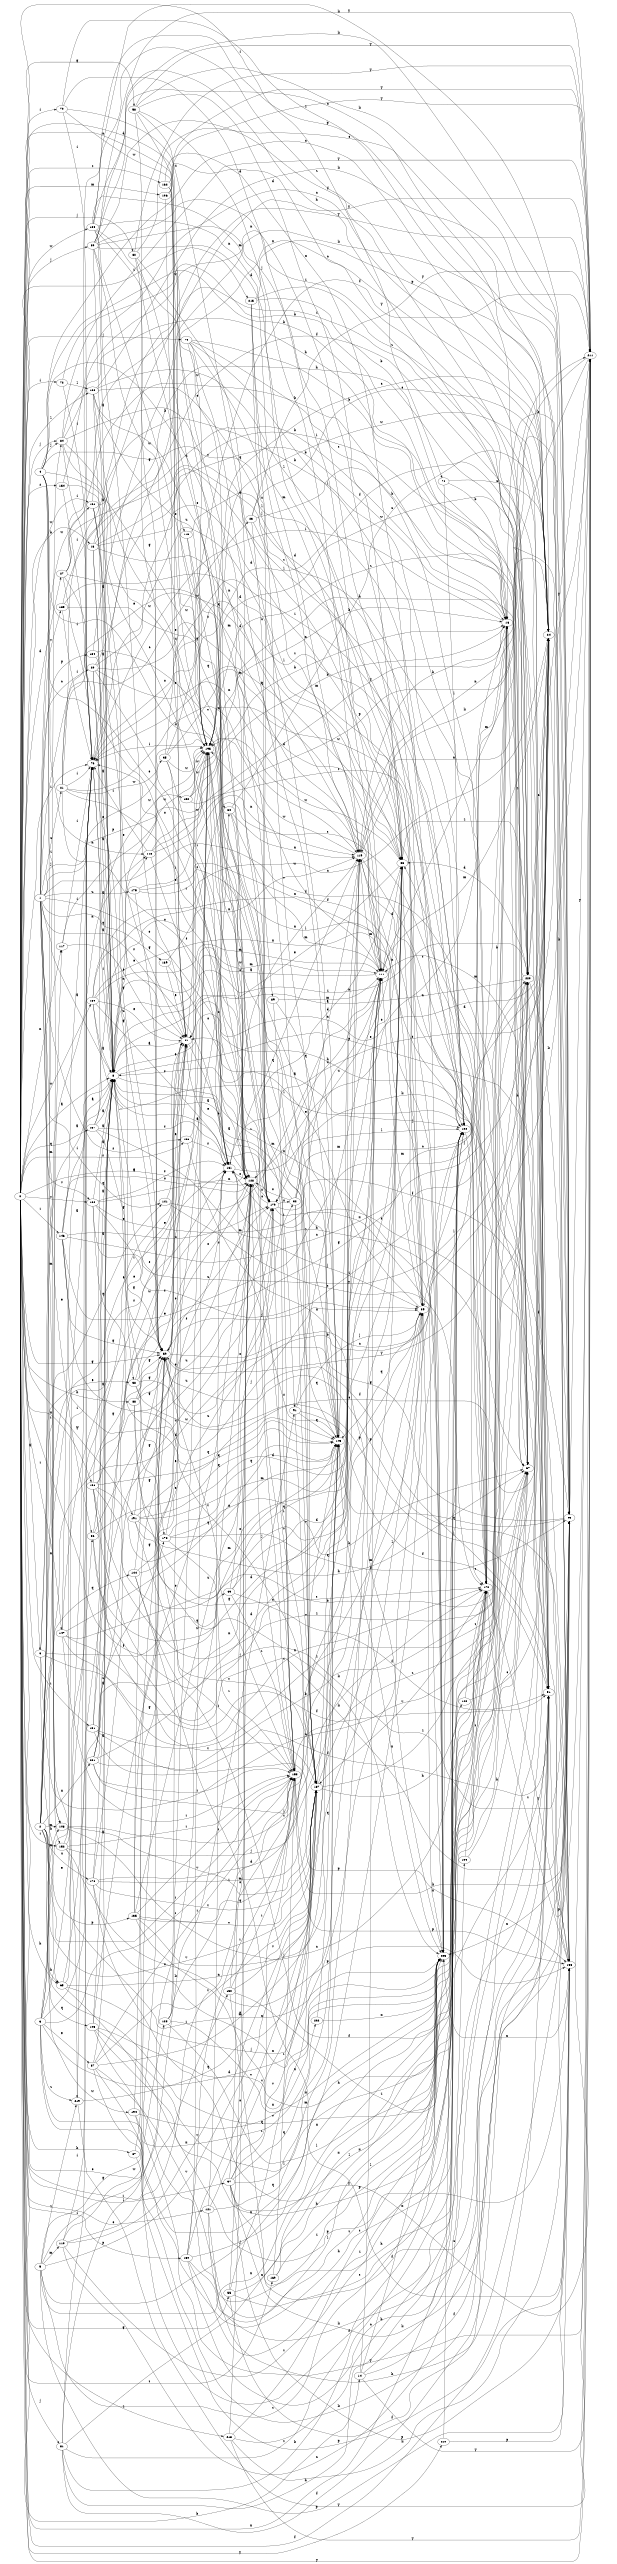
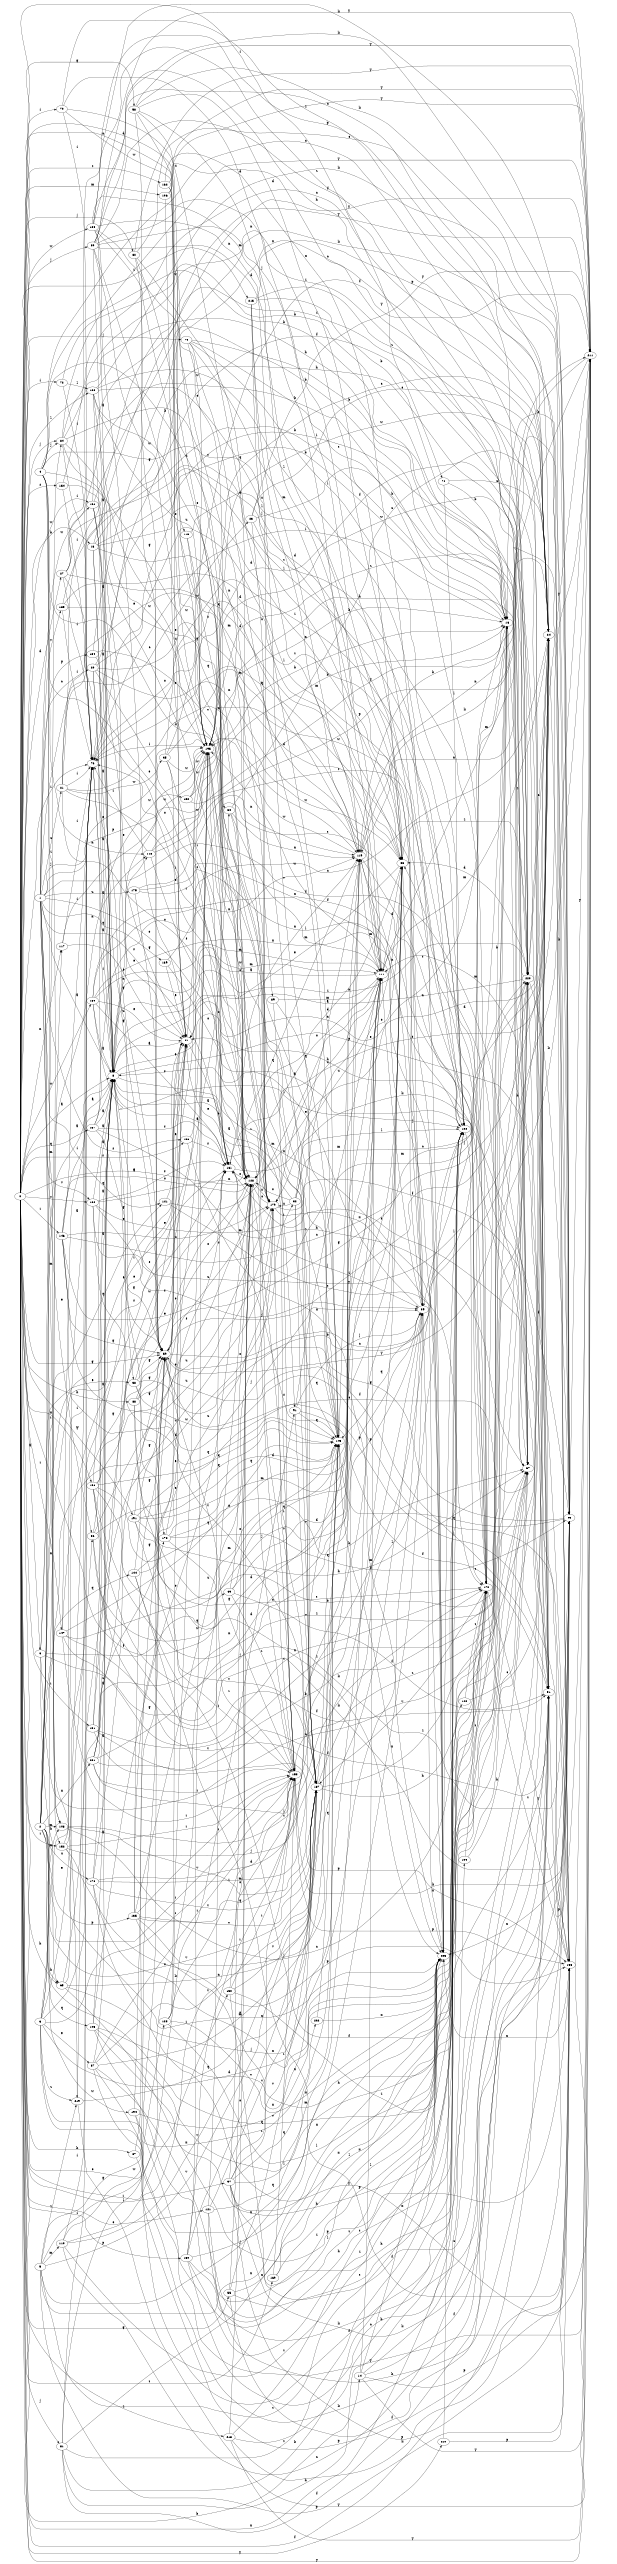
  strict digraph {
    rankdir=LR
    0
    6
    8
    13
    14
    27
    30
    49
    51
    55
    58
    59
    65
    70
    72
    74
    76
    79
    80
    81
    82
    84
    87
    88
    97
    100
    106
    115
    117
    121
    123
    128
    130
    137
    146
    147
    150
    151
    152
    154
    158
    162
    169
    182
    188
    189
    191
    192
    198
    199
    210
    211
    215
    218
    24
    118
    145
    85
    38
    203
    136
    67
    111
    195
    220
    33
    178
    102
    119
    16
    170
    153
    187
    93
    41
    179
    161
    1
    20
    21
    23
    35
    36
    108
    132
    134
    139
    141
    175
    185
    2
    32
    135
    142
    143
    144
    176
    194
    201
    3
    37
    202
    219
    4
    89
    91
    5
    110
    0 -> 6 [label=a]
    0 -> 8 [label=a]
    0 -> 13 [label=b]
    0 -> 14 [label=b]
    0 -> 27 [label=d]
    0 -> 30 [label=d]
    0 -> 49 [label=f]
    0 -> 51 [label=f]
    0 -> 55 [label=g]
    0 -> 58 [label=g]
    0 -> 59 [label=g]
    0 -> 65 [label=h]
    0 -> 70 [label=i]
    0 -> 72 [label=i]
    0 -> 74 [label=i]
    0 -> 76 [label=i]
    0 -> 79 [label=j]
    0 -> 80 [label=j]
    0 -> 81 [label=j]
    0 -> 82 [label=j]
    0 -> 84 [label=j]
    0 -> 87 [label=k]
    0 -> 88 [label=k]
    0 -> 97 [label=l]
    0 -> 100 [label=l]
    0 -> 106 [label=m]
    0 -> 115 [label=n]
    0 -> 117 [label=n]
    0 -> 121 [label=o]
    0 -> 123 [label=o]
    0 -> 128 [label=o]
    0 -> 130 [label=p]
    0 -> 137 [label=q]
    0 -> 146 [label=r]
    0 -> 147 [label=r]
    0 -> 150 [label=r]
    0 -> 151 [label=r]
    0 -> 152 [label=r]
    0 -> 154 [label=s]
    0 -> 158 [label=s]
    0 -> 162 [label=t]
    0 -> 169 [label=t]
    0 -> 182 [label=v]
    0 -> 188 [label=w]
    0 -> 189 [label=w]
    0 -> 191 [label=w]
    0 -> 192 [label=w]
    0 -> 198 [label=x]
    0 -> 199 [label=x]
    0 -> 210 [label=y]
    0 -> 211 [label=y]
    0 -> 215 [label=z]
    0 -> 218 [label=z]
    6 -> 65 [label=h]
    6 -> 24 [label=c]
    6 -> 118 [label=n]
    6 -> 145 [label=q]
    6 -> 85 [label=j]
    6 -> 38 [label=e]
    8 -> 59 [label=g]
    8 -> 76 [label=i]
    8 -> 118 [label=n]
    8 -> 38 [label=e]
    8 -> 203 [label=x]
    8 -> 136 [label=p]
    8 -> 67 [label=h]
    8 -> 111 [label=m]
    8 -> 195 [label=w]
    8 -> 220 [label=z]
    13 -> 8 [label=a]
    13 -> 211 [label=y]
    13 -> 67 [label=h]
    13 -> 33 [label=d]
    13 -> 178 [label=u]
    13 -> 102 [label=l]
    13 -> 119 [label=n]
    14 -> 51 [label=f]
    14 -> 211 [label=y]
    14 -> 24 [label=c]
    14 -> 203 [label=x]
+   14 -> 136 [label=p]
    14 -> 111 [label=m]
    27 -> 76 [label=i]
    27 -> 128 [label=o]
    27 -> 67 [label=h]
    27 -> 111 [label=m]
    27 -> 16 [label=b]
    27 -> 170 [label=t]
    30 -> 128 [label=o]
    30 -> 24 [label=c]
    30 -> 111 [label=m]
    30 -> 119 [label=n]
    49 -> 51 [label=f]
    49 -> 128 [label=o]
    49 -> 145 [label=q]
    49 -> 33 [label=d]
    49 -> 153 [label=r]
    51 -> 136 [label=p]
    51 -> 195 [label=w]
    55 -> 51 [label=f]
    55 -> 128 [label=o]
    55 -> 203 [label=x]
    55 -> 170 [label=t]
    55 -> 187 [label=v]
    58 -> 59 [label=g]
    58 -> 128 [label=o]
    58 -> 211 [label=y]
    58 -> 195 [label=w]
    58 -> 33 [label=d]
    58 -> 119 [label=n]
    58 -> 93 [label=k]
    59 -> 8 [label=a]
    59 -> 51 [label=f]
    59 -> 128 [label=o]
    59 -> 211 [label=y]
    59 -> 24 [label=c]
    59 -> 136 [label=p]
    59 -> 195 [label=w]
    59 -> 220 [label=z]
    59 -> 41 [label=e]
    65 -> 76 [label=i]
    65 -> 85 [label=j]
    65 -> 136 [label=p]
    65 -> 119 [label=n]
    65 -> 179 [label=u]
    70 -> 76 [label=i]
    70 -> 195 [label=w]
    70 -> 220 [label=z]
    70 -> 33 [label=d]
    70 -> 179 [label=u]
    72 -> 76 [label=i]
    72 -> 100 [label=l]
    72 -> 16 [label=b]
    74 -> 24 [label=c]
    74 -> 102 [label=l]
    74 -> 16 [label=b]
    76 -> 8 [label=a]
    76 -> 24 [label=c]
    76 -> 170 [label=t]
    79 -> 145 [label=q]
    79 -> 111 [label=m]
    79 -> 195 [label=w]
    79 -> 102 [label=l]
    79 -> 16 [label=b]
    79 -> 170 [label=t]
    80 -> 8 [label=a]
    80 -> 51 [label=f]
    80 -> 128 [label=o]
    80 -> 211 [label=y]
    80 -> 24 [label=c]
    80 -> 85 [label=j]
    80 -> 203 [label=x]
    80 -> 195 [label=w]
    80 -> 33 [label=d]
    80 -> 93 [label=k]
    81 -> 51 [label=f]
    81 -> 76 [label=i]
    81 -> 128 [label=o]
    81 -> 203 [label=x]
    81 -> 67 [label=h]
    81 -> 16 [label=b]
    81 -> 170 [label=t]
    82 -> 59 [label=g]
    82 -> 128 [label=o]
    82 -> 211 [label=y]
    82 -> 24 [label=c]
    82 -> 145 [label=q]
    84 -> 76 [label=i]
    84 -> 128 [label=o]
    84 -> 211 [label=y]
    84 -> 24 [label=c]
    84 -> 220 [label=z]
    84 -> 33 [label=d]
    84 -> 179 [label=u]
    87 -> 51 [label=f]
    87 -> 59 [label=g]
    88 -> 59 [label=g]
    88 -> 203 [label=x]
    88 -> 16 [label=b]
    88 -> 41 [label=e]
    88 -> 179 [label=u]
    97 -> 51 [label=f]
    97 -> 128 [label=o]
    97 -> 145 [label=q]
    97 -> 136 [label=p]
    97 -> 111 [label=m]
    97 -> 102 [label=l]
    97 -> 153 [label=r]
    97 -> 187 [label=v]
    97 -> 93 [label=k]
    100 -> 8 [label=a]
    100 -> 145 [label=q]
    100 -> 85 [label=j]
    100 -> 195 [label=w]
    100 -> 102 [label=l]
    100 -> 93 [label=k]
    100 -> 179 [label=u]
    106 -> 51 [label=f]
    106 -> 211 [label=y]
    106 -> 41 [label=e]
    115 -> 195 [label=w]
    115 -> 33 [label=d]
    115 -> 161 [label=s]
    117 -> 76 [label=i]
    117 -> 16 [label=b]
    117 -> 41 [label=e]
    121 -> 145 [label=q]
    121 -> 170 [label=t]
    121 -> 187 [label=v]
    121 -> 93 [label=k]
    121 -> 161 [label=s]
    123 -> 203 [label=x]
    123 -> 195 [label=w]
    123 -> 102 [label=l]
    123 -> 153 [label=r]
    123 -> 41 [label=e]
    128 -> 76 [label=i]
    128 -> 33 [label=d]
    128 -> 187 [label=v]
    128 -> 179 [label=u]
    130 -> 24 [label=c]
    130 -> 203 [label=x]
    130 -> 195 [label=w]
    130 -> 220 [label=z]
    130 -> 102 [label=l]
    130 -> 153 [label=r]
    130 -> 187 [label=v]
    137 -> 8 [label=a]
    137 -> 59 [label=g]
    137 -> 67 [label=h]
    137 -> 195 [label=w]
    137 -> 119 [label=n]
    137 -> 161 [label=s]
    146 -> 8 [label=a]
    146 -> 59 [label=g]
    146 -> 76 [label=i]
    146 -> 128 [label=o]
    146 -> 24 [label=c]
    146 -> 145 [label=q]
    146 -> 85 [label=j]
    146 -> 220 [label=z]
    146 -> 179 [label=u]
    147 -> 51 [label=f]
    147 -> 76 [label=i]
    147 -> 145 [label=q]
    147 -> 111 [label=m]
    147 -> 170 [label=t]
    147 -> 153 [label=r]
    147 -> 161 [label=s]
    150 -> 128 [label=o]
    150 -> 67 [label=h]
    150 -> 220 [label=z]
    150 -> 153 [label=r]
    150 -> 187 [label=v]
    151 -> 8 [label=a]
    151 -> 51 [label=f]
    151 -> 136 [label=p]
    151 -> 220 [label=z]
    151 -> 161 [label=s]
    152 -> 76 [label=i]
    152 -> 85 [label=j]
    152 -> 203 [label=x]
    152 -> 136 [label=p]
    152 -> 153 [label=r]
    152 -> 41 [label=e]
    154 -> 76 [label=i]
    154 -> 136 [label=p]
    154 -> 41 [label=e]
    158 -> 203 [label=x]
    158 -> 195 [label=w]
    158 -> 161 [label=s]
    162 -> 211 [label=y]
    162 -> 203 [label=x]
    162 -> 195 [label=w]
    162 -> 41 [label=e]
    169 -> 203 [label=x]
    169 -> 102 [label=l]
    169 -> 153 [label=r]
    182 -> 8 [label=a]
    182 -> 211 [label=y]
    182 -> 85 [label=j]
    182 -> 111 [label=m]
    182 -> 119 [label=n]
    182 -> 187 [label=v]
    182 -> 161 [label=s]
    188 -> 8 [label=a]
    188 -> 67 [label=h]
    188 -> 111 [label=m]
    188 -> 220 [label=z]
    188 -> 119 [label=n]
    188 -> 187 [label=v]
    188 -> 93 [label=k]
    188 -> 41 [label=e]
    188 -> 179 [label=u]
    189 -> 8 [label=a]
    189 -> 51 [label=f]
    189 -> 24 [label=c]
    189 -> 203 [label=x]
    189 -> 111 [label=m]
    189 -> 102 [label=l]
    189 -> 41 [label=e]
    189 -> 161 [label=s]
    191 -> 59 [label=g]
    191 -> 24 [label=c]
    191 -> 67 [label=h]
    191 -> 111 [label=m]
    191 -> 33 [label=d]
    191 -> 170 [label=t]
    191 -> 153 [label=r]
    192 -> 8 [label=a]
    192 -> 59 [label=g]
    192 -> 220 [label=z]
-   192 -> 170 [label=b]
+   192 -> 16 [label=b]
    192 -> 41 [label=e]
    198 -> 8 [label=a]
    198 -> 128 [label=o]
    198 -> 145 [label=q]
    198 -> 85 [label=j]
    198 -> 220 [label=z]
    198 -> 119 [label=n]
    198 -> 187 [label=v]
    198 -> 93 [label=k]
    198 -> 179 [label=u]
    199 -> 67 [label=h]
    199 -> 170 [label=t]
    210 -> 136 [label=p]
    210 -> 102 [label=l]
    211 -> 111 [label=m]
    211 -> 119 [label=n]
    211 -> 161 [label=s]
    215 -> 136 [label=p]
    215 -> 220 [label=z]
    215 -> 119 [label=n]
    215 -> 16 [label=b]
    215 -> 187 [label=v]
    215 -> 179 [label=u]
    218 -> 128 [label=o]
    218 -> 211 [label=y]
    218 -> 67 [label=h]
    218 -> 170 [label=t]
    218 -> 93 [label=k]
    24 -> 111 [label=m]
    24 -> 195 [label=w]
    24 -> 119 [label=n]
    24 -> 93 [label=k]
    24 -> 41 [label=e]
    118 -> 76 [label=i]
    118 -> 211 [label=y]
    118 -> 136 [label=p]
    118 -> 16 [label=b]
    118 -> 161 [label=s]
    145 -> 8 [label=a]
    145 -> 203 [label=x]
    145 -> 119 [label=n]
    145 -> 161 [label=s]
    85 -> 76 [label=i]
    85 -> 145 [label=q]
    85 -> 203 [label=x]
    85 -> 111 [label=m]
    85 -> 119 [label=n]
    85 -> 41 [label=e]
    38 -> 59 [label=g]
    38 -> 136 [label=p]
    38 -> 16 [label=b]
    38 -> 187 [label=v]
    38 -> 41 [label=e]
    203 -> 102 [label=l]
    136 -> 203 [label=x]
    136 -> 111 [label=m]
    136 -> 170 [label=t]
    67 -> 33 [label=d]
    67 -> 161 [label=s]
    111 -> 8 [label=a]
+   111 -> 128 [label=o]
    111 -> 195 [label=w]
    111 -> 33 [label=d]
    111 -> 179 [label=u]
    195 -> 76 [label=i]
    195 -> 24 [label=c]
    195 -> 145 [label=q]
    195 -> 220 [label=z]
    195 -> 153 [label=r]
    195 -> 161 [label=s]
    220 -> 8 [label=a]
    220 -> 51 [label=f]
    220 -> 76 [label=i]
    220 -> 211 [label=y]
    220 -> 24 [label=c]
    220 -> 33 [label=d]
    220 -> 93 [label=k]
    33 -> 85 [label=j]
    33 -> 195 [label=w]
    33 -> 220 [label=z]
    33 -> 41 [label=e]
    33 -> 179 [label=u]
    178 -> 145 [label=q]
    178 -> 67 [label=h]
    178 -> 153 [label=r]
    178 -> 93 [label=k]
    178 -> 41 [label=e]
    102 -> 8 [label=a]
    102 -> 195 [label=w]
    102 -> 170 [label=t]
    119 -> 111 [label=m]
    119 -> 195 [label=w]
    119 -> 16 [label=b]
    119 -> 170 [label=t]
    119 -> 93 [label=k]
    16 -> 59 [label=g]
    16 -> 76 [label=i]
    16 -> 128 [label=o]
    16 -> 85 [label=j]
    16 -> 67 [label=h]
    16 -> 220 [label=z]
    170 -> 76 [label=i]
    170 -> 211 [label=y]
    170 -> 119 [label=n]
    170 -> 16 [label=b]
    170 -> 187 [label=v]
    153 -> 59 [label=g]
    153 -> 128 [label=o]
    153 -> 136 [label=p]
    153 -> 220 [label=z]
    153 -> 93 [label=k]
    187 -> 145 [label=q]
    187 -> 67 [label=h]
    187 -> 220 [label=z]
    187 -> 102 [label=l]
    93 -> 59 [label=g]
    93 -> 211 [label=y]
    93 -> 145 [label=q]
    93 -> 203 [label=x]
    93 -> 16 [label=b]
    41 -> 8 [label=a]
    41 -> 128 [label=o]
    41 -> 195 [label=w]
    179 -> 8 [label=a]
    179 -> 51 [label=f]
    179 -> 128 [label=o]
    179 -> 203 [label=x]
    179 -> 195 [label=w]
    179 -> 153 [label=r]
    161 -> 128 [label=o]
    161 -> 85 [label=j]
    161 -> 119 [label=n]
    161 -> 93 [label=k]
    161 -> 41 [label=e]
    1 -> 8 [label=a]
    1 -> 51 [label=f]
    1 -> 128 [label=o]
    1 -> 152 [label=r]
    1 -> 158 [label=s]
    1 -> 182 [label=v]
    1 -> 192 [label=w]
    1 -> 161 [label=s]
    1 -> 20 [label=c]
    1 -> 21 [label=c]
    1 -> 23 [label=c]
    1 -> 35 [label=e]
    1 -> 36 [label=e]
    1 -> 108 [label=m]
    1 -> 132 [label=p]
    1 -> 134 [label=p]
    1 -> 139 [label=q]
    1 -> 141 [label=q]
    1 -> 175 [label=u]
    1 -> 185 [label=v]
    20 -> 8 [label=a]
    20 -> 59 [label=g]
    20 -> 111 [label=m]
    20 -> 102 [label=l]
    20 -> 119 [label=n]
    20 -> 16 [label=b]
    20 -> 153 [label=r]
    21 -> 51 [label=f]
    21 -> 76 [label=i]
    21 -> 128 [label=o]
    21 -> 211 [label=y]
    21 -> 195 [label=w]
    21 -> 33 [label=d]
    21 -> 119 [label=n]
    21 -> 153 [label=r]
    23 -> 211 [label=y]
    23 -> 24 [label=c]
    23 -> 67 [label=h]
    23 -> 111 [label=m]
    23 -> 179 [label=u]
    35 -> 51 [label=f]
    35 -> 211 [label=y]
    35 -> 195 [label=w]
    35 -> 33 [label=d]
    35 -> 41 [label=e]
    35 -> 161 [label=s]
    36 -> 8 [label=a]
    36 -> 145 [label=q]
    36 -> 33 [label=d]
    36 -> 93 [label=k]
    36 -> 179 [label=u]
    108 -> 24 [label=c]
    108 -> 170 [label=t]
    108 -> 187 [label=v]
    132 -> 67 [label=h]
    132 -> 195 [label=w]
    132 -> 16 [label=b]
    132 -> 170 [label=t]
    134 -> 8 [label=a]
    134 -> 187 [label=v]
    134 -> 93 [label=k]
    139 -> 128 [label=o]
    139 -> 170 [label=t]
    139 -> 41 [label=e]
    141 -> 111 [label=m]
    141 -> 170 [label=t]
    141 -> 41 [label=e]
    175 -> 59 [label=g]
    175 -> 203 [label=x]
    175 -> 102 [label=l]
    175 -> 119 [label=n]
    185 -> 76 [label=i]
    185 -> 145 [label=q]
    185 -> 33 [label=d]
    185 -> 16 [label=b]
    2 -> 8 [label=a]
    2 -> 30 [label=i]
    2 -> 65 [label=h]
    2 -> 84 [label=j]
    2 -> 153 [label=r]
    2 -> 187 [label=v]
    2 -> 161 [label=s]
    2 -> 108 [label=m]
    2 -> 141 [label=q]
    2 -> 32 [label=d]
    2 -> 135 [label=p]
    2 -> 142 [label=q]
    2 -> 143 [label=q]
    2 -> 144 [label=q]
    2 -> 176 [label=u]
    2 -> 194 [label=w]
    2 -> 201 [label=x]
    32 -> 8 [label=a]
    32 -> 128 [label=o]
    32 -> 24 [label=c]
    32 -> 145 [label=q]
    32 -> 102 [label=l]
    32 -> 119 [label=n]
    32 -> 187 [label=v]
-   179 -> 32 [label=u]
+   32 -> 179 [label=u]
    135 -> 59 [label=g]
    135 -> 145 [label=q]
    135 -> 85 [label=j]
    135 -> 67 [label=h]
    135 -> 153 [label=r]
    135 -> 187 [label=v]
    135 -> 41 [label=e]
    135 -> 179 [label=u]
    142 -> 24 [label=c]
    142 -> 170 [label=t]
    143 -> 8 [label=a]
    143 -> 128 [label=o]
    143 -> 203 [label=x]
    143 -> 67 [label=h]
    143 -> 102 [label=l]
    143 -> 93 [label=k]
    144 -> 51 [label=f]
    144 -> 59 [label=g]
    144 -> 136 [label=p]
    144 -> 179 [label=u]
    144 -> 161 [label=s]
    176 -> 8 [label=a]
    176 -> 128 [label=o]
    176 -> 211 [label=y]
    176 -> 203 [label=x]
    176 -> 111 [label=m]
    176 -> 33 [label=d]
    176 -> 187 [label=v]
    194 -> 59 [label=g]
    194 -> 211 [label=y]
    194 -> 203 [label=x]
    194 -> 67 [label=h]
    201 -> 8 [label=a]
    201 -> 195 [label=w]
    201 -> 33 [label=d]
    201 -> 102 [label=l]
    201 -> 119 [label=n]
    201 -> 16 [label=b]
    201 -> 153 [label=r]
    201 -> 41 [label=e]
    3 -> 8 [label=a]
    3 -> 117 [label=n]
    3 -> 203 [label=x]
    3 -> 33 [label=d]
    3 -> 178 [label=u]
    3 -> 153 [label=r]
    3 -> 36 [label=e]
    3 -> 108 [label=m]
    3 -> 37 [label=e]
    3 -> 202 [label=x]
    3 -> 219 [label=z]
    37 -> 8 [label=a]
    37 -> 136 [label=p]
    37 -> 111 [label=m]
    37 -> 220 [label=z]
    37 -> 153 [label=r]
    37 -> 187 [label=v]
    37 -> 93 [label=k]
    202 -> 145 [label=q]
    202 -> 203 [label=x]
    219 -> 59 [label=g]
    219 -> 211 [label=y]
    219 -> 145 [label=q]
    4 -> 84 [label=j]
    4 -> 128 [label=o]
    4 -> 24 [label=c]
    4 -> 118 [label=n]
    4 -> 145 [label=q]
    4 -> 102 [label=l]
    4 -> 16 [label=b]
    4 -> 108 [label=m]
    4 -> 219 [label=z]
    4 -> 89 [label=k]
    4 -> 91 [label=k]
    89 -> 145 [label=q]
    89 -> 111 [label=m]
    89 -> 153 [label=r]
    91 -> 51 [label=f]
    91 -> 145 [label=q]
    91 -> 85 [label=j]
    91 -> 111 [label=m]
    91 -> 187 [label=v]
    5 -> 59 [label=g]
    5 -> 85 [label=j]
    5 -> 203 [label=x]
    5 -> 136 [label=p]
    5 -> 170 [label=t]
    5 -> 187 [label=v]
    5 -> 219 [label=z]
    5 -> 91 [label=k]
    5 -> 110 [label=m]
    110 -> 76 [label=i]
    110 -> 24 [label=c]
    110 -> 195 [label=w]
    110 -> 170 [label=t]
    110 -> 153 [label=r]
    110 -> 187 [label=v]
  }
